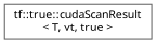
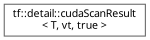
  digraph {
    rankdir=LR
    fontname="Noto Sans"
-   n1 [color=grey40 fillcolor=white fontname="Noto Sans" fontsize=10 height=0.2 label="tf::true::cudaScanResult\l\< T, vt, true \>" shape=box style=filled width=0.4]
+   n1 [color=grey40 fillcolor=white fontname="Noto Sans" fontsize=10 height=0.2 label="tf::detail::cudaScanResult\l\< T, vt, true \>" shape=box style=filled width=0.4]
  }
